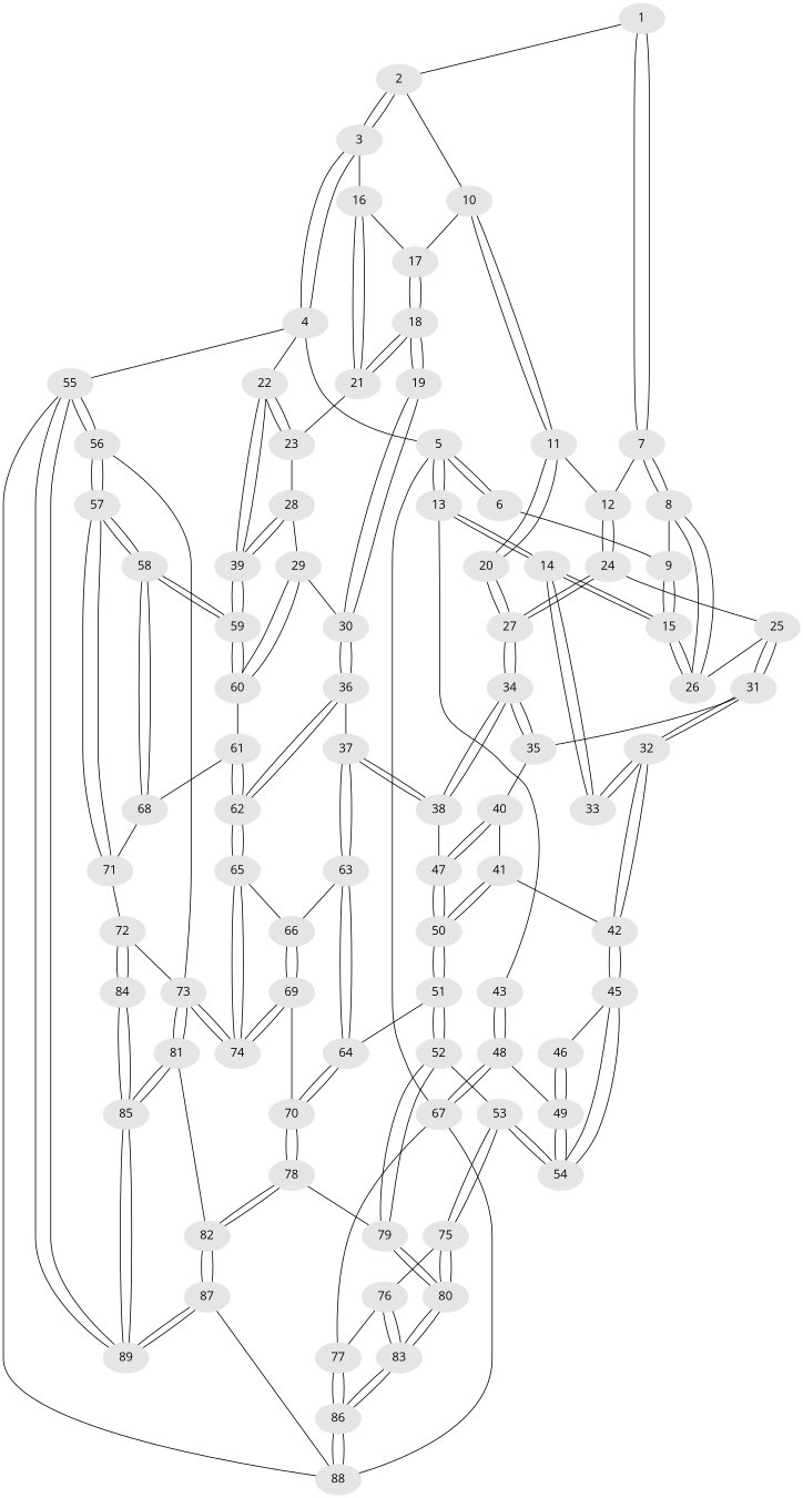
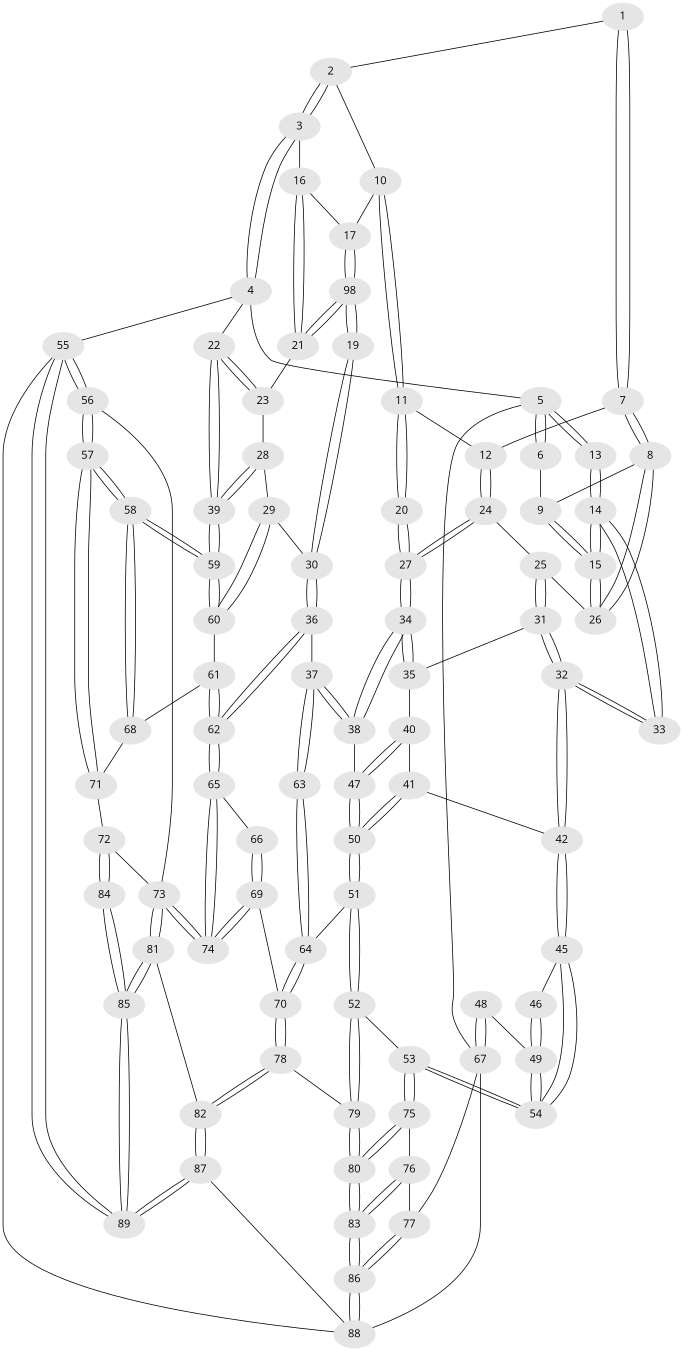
  graph {
    fontname="Open Sans"
    node [color=gray90 fontname="Open Sans" style=filled]
    edge [fontname="Open Sans"]
    1
    2
    7
    3
    10
    8
    12
    4
    16
    11
    17
    5
    22
    55
    21
    6
    13
    67
    23
    39
    56
    88
    89
    9
    14
-   43
    77
    15
    26
    24
    20
-   18
+   18 [label=98]
    27
    25
    33
    48
    19
    30
    36
    34
    28
    59
    29
    31
    32
    35
    38
    60
    61
    37
    62
    42
    40
    45
    47
    41
    63
    65
    64
    66
    50
    51
    46
    54
    49
    52
    53
    79
    70
    75
    80
    76
    57
    73
    58
    71
    84
    85
    68
    72
    74
    69
    78
    86
    82
    81
    83
    87
    1 -- 2
    1 -- 7
    1 -- 7
    2 -- 3
    2 -- 3
    2 -- 10
    7 -- 8
    7 -- 8
    7 -- 12
    3 -- 4
    3 -- 4
    3 -- 16
    10 -- 11
    10 -- 11
    10 -- 17
    8 -- 9
    8 -- 26
    8 -- 26
    12 -- 24
    12 -- 24
    4 -- 5
    4 -- 22
    4 -- 55
    16 -- 17
    16 -- 21
    16 -- 21
    11 -- 12
    11 -- 20
    11 -- 20
    17 -- 18
    17 -- 18
    5 -- 6
    5 -- 6
    5 -- 13
    5 -- 13
    5 -- 67
    22 -- 23
    22 -- 23
    22 -- 39
    22 -- 39
    55 -- 56
    55 -- 56
    55 -- 88
    55 -- 89
    55 -- 89
    21 -- 23
    6 -- 9
    13 -- 14
    13 -- 14
-   13 -- 43
    67 -- 88
    67 -- 77
    23 -- 28
    39 -- 59
    39 -- 59
    56 -- 57
    56 -- 57
    56 -- 73
    9 -- 15
    9 -- 15
    14 -- 15
    14 -- 15
    14 -- 33
    14 -- 33
-   43 -- 48
-   43 -- 48
    77 -- 86
    77 -- 86
    15 -- 26
    15 -- 26
    24 -- 27
    24 -- 27
    24 -- 25
    20 -- 27
    20 -- 27
    18 -- 21
    18 -- 21
    18 -- 19
    18 -- 19
    27 -- 34
    27 -- 34
    25 -- 26
    25 -- 31
    25 -- 31
    48 -- 67
    48 -- 67
    48 -- 49
    19 -- 30
    19 -- 30
    30 -- 36
    30 -- 36
    36 -- 37
    36 -- 62
    36 -- 62
    34 -- 35
    34 -- 35
    34 -- 38
    34 -- 38
    28 -- 39
    28 -- 39
    28 -- 29
    59 -- 60
    59 -- 60
    29 -- 30
    29 -- 60
    29 -- 60
    31 -- 32
    31 -- 32
    31 -- 35
    32 -- 33
    32 -- 33
    32 -- 42
    32 -- 42
    35 -- 40
    38 -- 47
    60 -- 61
    61 -- 62
    61 -- 62
    61 -- 68
    37 -- 38
    37 -- 38
    37 -- 63
    37 -- 63
    62 -- 65
    62 -- 65
    42 -- 45
    42 -- 45
    40 -- 47
    40 -- 47
    40 -- 41
    45 -- 46
    45 -- 54
    45 -- 54
    47 -- 50
    47 -- 50
    41 -- 42
    41 -- 50
    41 -- 50
    63 -- 64
    63 -- 64
-   63 -- 66
    65 -- 66
    65 -- 74
    65 -- 74
    64 -- 70
    64 -- 70
    66 -- 69
    66 -- 69
    50 -- 51
    50 -- 51
    51 -- 64
    51 -- 52
    51 -- 52
    46 -- 49
    46 -- 49
    49 -- 54
    49 -- 54
    52 -- 53
    52 -- 79
    52 -- 79
    53 -- 54
    53 -- 54
    53 -- 75
    53 -- 75
    79 -- 80
    79 -- 80
    70 -- 78
    70 -- 78
    75 -- 80
    75 -- 80
    75 -- 76
    80 -- 83
    80 -- 83
    76 -- 77
    76 -- 83
    76 -- 83
    57 -- 58
    57 -- 58
    57 -- 71
    57 -- 71
    73 -- 74
    73 -- 74
    73 -- 81
    73 -- 81
    58 -- 59
    58 -- 59
    58 -- 68
    58 -- 68
    71 -- 72
    84 -- 85
    84 -- 85
    85 -- 89
    85 -- 89
    68 -- 71
    72 -- 73
    72 -- 84
    72 -- 84
    69 -- 70
    69 -- 74
    69 -- 74
    78 -- 79
    78 -- 82
    78 -- 82
    86 -- 88
    86 -- 88
    82 -- 87
    82 -- 87
    81 -- 85
    81 -- 85
    81 -- 82
    83 -- 86
    83 -- 86
    87 -- 88
    87 -- 89
    87 -- 89
  }
